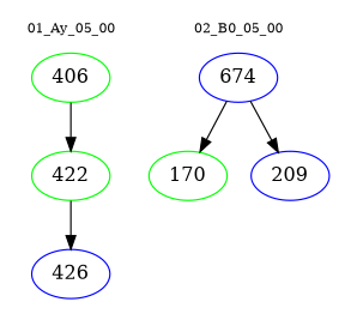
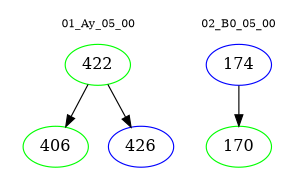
  digraph {
    node [color=green]
    edge [color=black]
    n1 [label=422]
    n2 [label=406]
    n3 [color=blue label=426]
-   n4 [color=blue label=674]
+   n4 [color=blue label=174]
    n5 [label=170]
-   n6 [color=blue label=209]
    subgraph cluster_1 {
      color=white
      fontsize=10
      label="01_Ay_05_00"
      n1
      n2
      n3
    }
    subgraph cluster_2 {
      color=white
      fontsize=10
      label="02_B0_05_00"
      n4
      n5
-     n6
    }
-   n2 -> n1
+   n1 -> n2
    n1 -> n3
    n4 -> n5
-   n4 -> n6
  }
